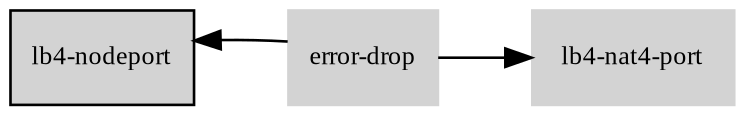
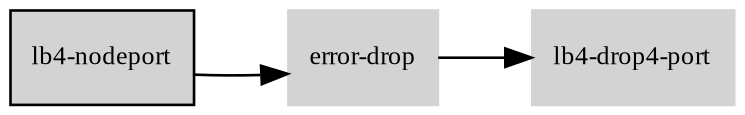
  digraph {
    fontname="Liberation Serif"
    rankdir=LR
    node [color=lightgray fillcolor=lightgray fontcolor=black fontname="Liberation Serif" fontsize=10 shape=box style=filled]
    edge [fontname="Liberation Serif" fontsize=8]
    "lb4-nodeport" [color=black]
    "error-drop"
-   "lb4-nat4-port"
-   "error-drop" -> "lb4-nodeport"
+   "lb4-nat4-port" [label="lb4-drop4-port"]
+   "lb4-nodeport" -> "error-drop"
    "error-drop" -> "lb4-nat4-port"
  }
